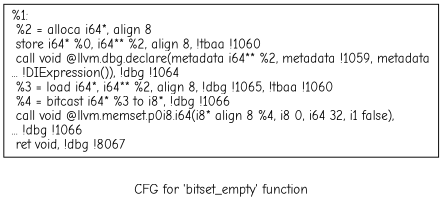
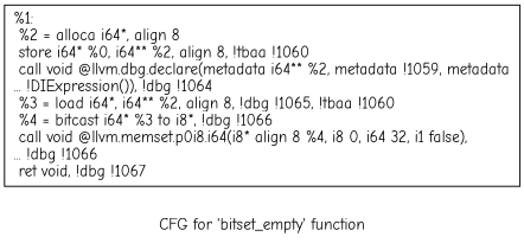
  digraph {
    label="CFG for 'bitset_empty' function"
    fontname="Comic Neue"
-   n1 [label="{%1:\l  %2 = alloca i64*, align 8\l  store i64* %0, i64** %2, align 8, !tbaa !1060\l  call void @llvm.dbg.declare(metadata i64** %2, metadata !1059, metadata\l... !DIExpression()), !dbg !1064\l  %3 = load i64*, i64** %2, align 8, !dbg !1065, !tbaa !1060\l  %4 = bitcast i64* %3 to i8*, !dbg !1066\l  call void @llvm.memset.p0i8.i64(i8* align 8 %4, i8 0, i64 32, i1 false),\l... !dbg !1066\l  ret void, !dbg !8067\l}" shape=record fontname="Comic Neue"]
+   n1 [label="{%1:\l  %2 = alloca i64*, align 8\l  store i64* %0, i64** %2, align 8, !tbaa !1060\l  call void @llvm.dbg.declare(metadata i64** %2, metadata !1059, metadata\l... !DIExpression()), !dbg !1064\l  %3 = load i64*, i64** %2, align 8, !dbg !1065, !tbaa !1060\l  %4 = bitcast i64* %3 to i8*, !dbg !1066\l  call void @llvm.memset.p0i8.i64(i8* align 8 %4, i8 0, i64 32, i1 false),\l... !dbg !1066\l  ret void, !dbg !1067\l}" shape=record fontname="Comic Neue"]
  }
